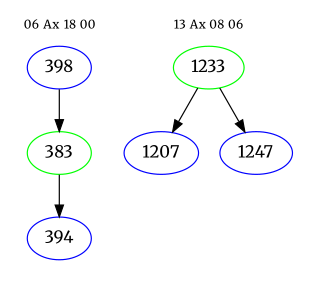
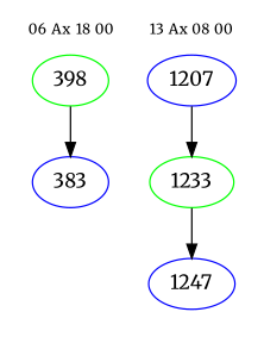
  digraph {
    fontname=Merriweather
    node [color=blue fontname=Merriweather]
    edge [color=black fontname=Merriweather]
-   n1 [label=398]
-   n2 [color=green label=383]
-   n3 [label=394]
+   n1 [color=green label=398]
+   n2 [label=383]
    n4 [color=green label=1233]
    n5 [label=1207]
    n6 [label=1247]
    subgraph cluster_1 {
      color=white
      fontsize=10
      label="06_Ax_18_00"
      n1
      n2
-     n3
    }
    subgraph cluster_2 {
      color=white
      fontsize=10
-     label="13_Ax_08_06"
+     label="13_Ax_08_00"
      n4
      n5
      n6
    }
    n1 -> n2
-   n2 -> n3
-   n4 -> n5
+   n5 -> n4
    n4 -> n6
  }
